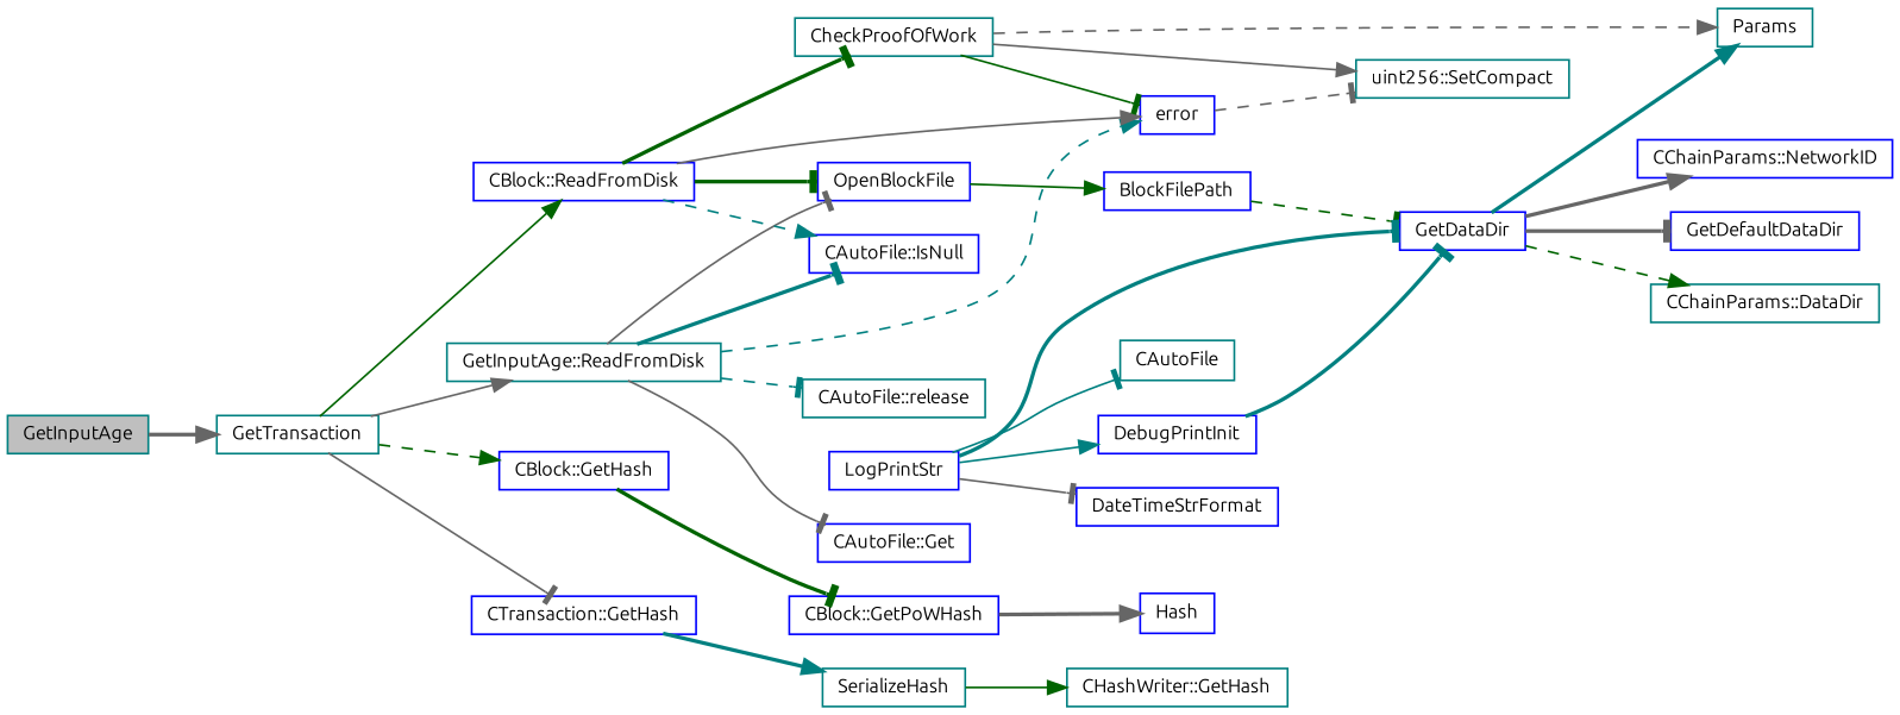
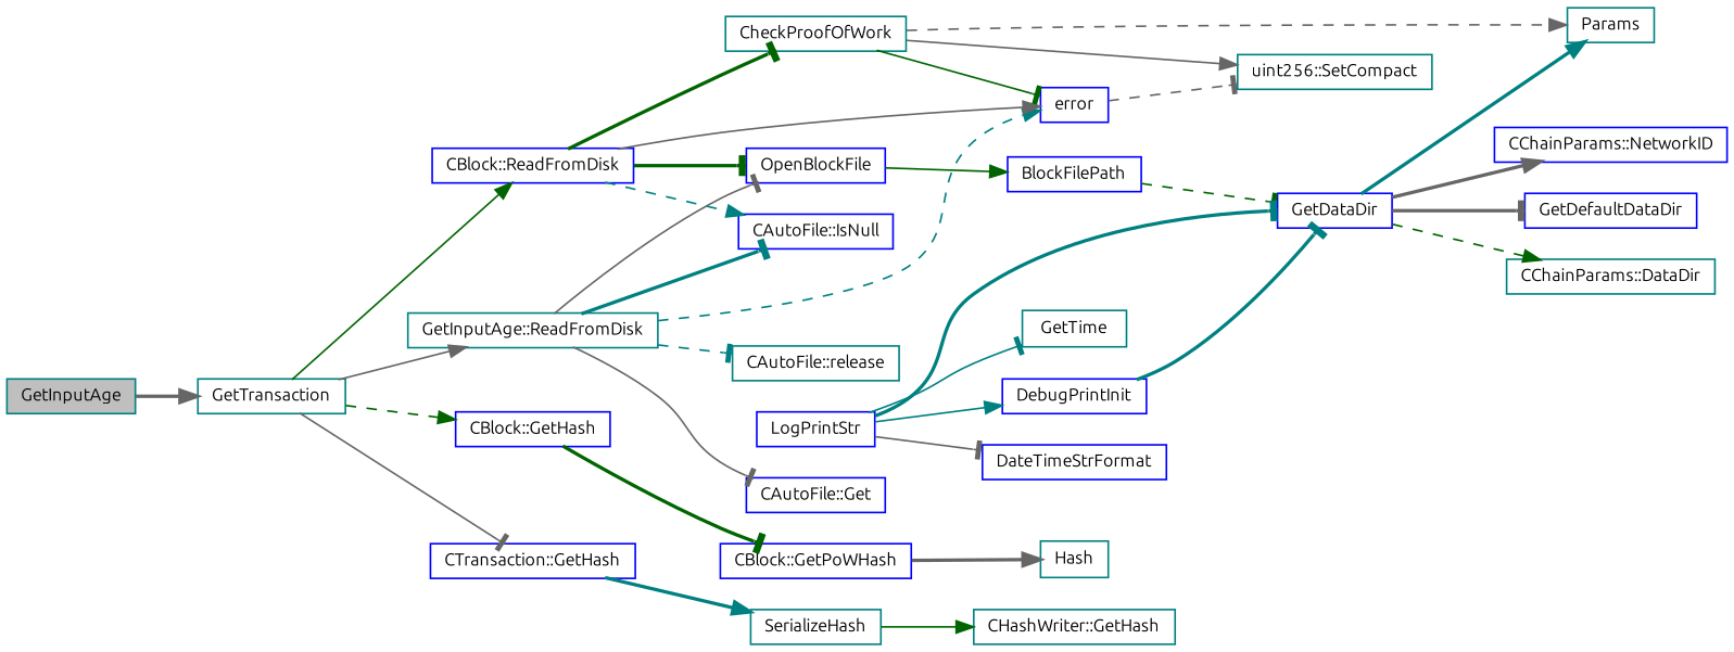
  digraph {
    fontname=Ubuntu
    rankdir=LR
    node [color=blue fillcolor=white fontname=Ubuntu fontsize=10 shape=record style=filled]
    edge [arrowhead=normal color=gray40 fontname=Ubuntu fontsize=10 labelfontname=Helvetica labelfontsize=10 style=solid]
    n1 [color=teal fillcolor=grey75 fontcolor=black height=0.2 label=GetInputAge width=0.4]
    n2 [color=teal height=0.2 label=GetTransaction width=0.4]
    n3 [color=teal height=0.2 label="GetInputAge::ReadFromDisk" width=0.4]
    n4 [height=0.2 label="CBlock::ReadFromDisk" width=0.4]
    n5 [height=0.2 label="CBlock::GetHash" width=0.4]
    n6 [height=0.2 label="CTransaction::GetHash" width=0.4]
    n7 [height=0.2 label=OpenBlockFile width=0.4]
    n8 [height=0.2 label="CAutoFile::IsNull" width=0.4]
    n9 [height=0.2 label=error width=0.4]
    n10 [height=0.2 label="CAutoFile::Get" width=0.4]
    n11 [color=teal height=0.2 label="CAutoFile::release" width=0.4]
    n12 [color=teal height=0.2 label=CheckProofOfWork width=0.4]
    n13 [height=0.2 label="CBlock::GetPoWHash" width=0.4]
    n14 [color=teal height=0.2 label=SerializeHash width=0.4]
    n15 [height=0.2 label=BlockFilePath width=0.4]
    n16 [color=teal height=0.2 label="uint256::SetCompact" width=0.4]
    n17 [height=0.2 label=GetDataDir width=0.4]
    n18 [color=teal height=0.2 label=Params width=0.4]
    n19 [height=0.2 label="CChainParams::NetworkID" width=0.4]
    n20 [height=0.2 label=GetDefaultDataDir width=0.4]
    n21 [color=teal height=0.2 label="CChainParams::DataDir" width=0.4]
    n22 [height=0.2 label=LogPrintStr width=0.4]
    n23 [height=0.2 label=DebugPrintInit width=0.4]
    n24 [height=0.2 label=DateTimeStrFormat width=0.4]
-   n25 [color=teal height=0.2 label=CAutoFile width=0.4]
-   n26 [height=0.2 label=Hash width=0.4]
+   n25 [color=teal height=0.2 label=GetTime width=0.4]
+   n26 [color=teal height=0.2 label=Hash width=0.4]
    n27 [color=teal height=0.2 label="CHashWriter::GetHash" width=0.4]
    n1 -> n2 [style=bold]
    n2 -> n3
    n2 -> n4 [color=darkgreen]
    n2 -> n5 [color=darkgreen style=dashed]
    n2 -> n6 [arrowhead=tee]
    n3 -> n7 [arrowhead=tee]
    n3 -> n8 [arrowhead=tee color=teal style=bold]
    n3 -> n9 [color=teal style=dashed]
    n3 -> n10 [arrowhead=tee]
    n3 -> n11 [arrowhead=tee color=teal style=dashed]
    n4 -> n7 [arrowhead=tee color=darkgreen style=bold]
    n4 -> n8 [color=teal style=dashed]
    n4 -> n9
    n4 -> n12 [arrowhead=tee color=darkgreen style=bold]
    n5 -> n13 [arrowhead=tee color=darkgreen style=bold]
    n6 -> n14 [color=teal style=bold]
    n7 -> n15 [color=darkgreen]
    n9 -> n16 [arrowhead=tee style=dashed]
    n12 -> n9 [arrowhead=tee color=darkgreen]
    n12 -> n16
    n12 -> n18 [style=dashed]
    n13 -> n26 [style=bold]
    n14 -> n27 [color=darkgreen]
    n15 -> n17 [arrowhead=tee color=darkgreen style=dashed]
    n17 -> n18 [color=teal style=bold]
    n17 -> n19 [style=bold]
    n17 -> n20 [arrowhead=tee style=bold]
    n17 -> n21 [color=darkgreen style=dashed]
    n22 -> n17 [arrowhead=tee color=teal style=bold]
    n22 -> n23 [color=teal]
    n22 -> n24 [arrowhead=tee]
    n22 -> n25 [arrowhead=tee color=teal]
    n23 -> n17 [arrowhead=tee color=teal style=bold]
  }
